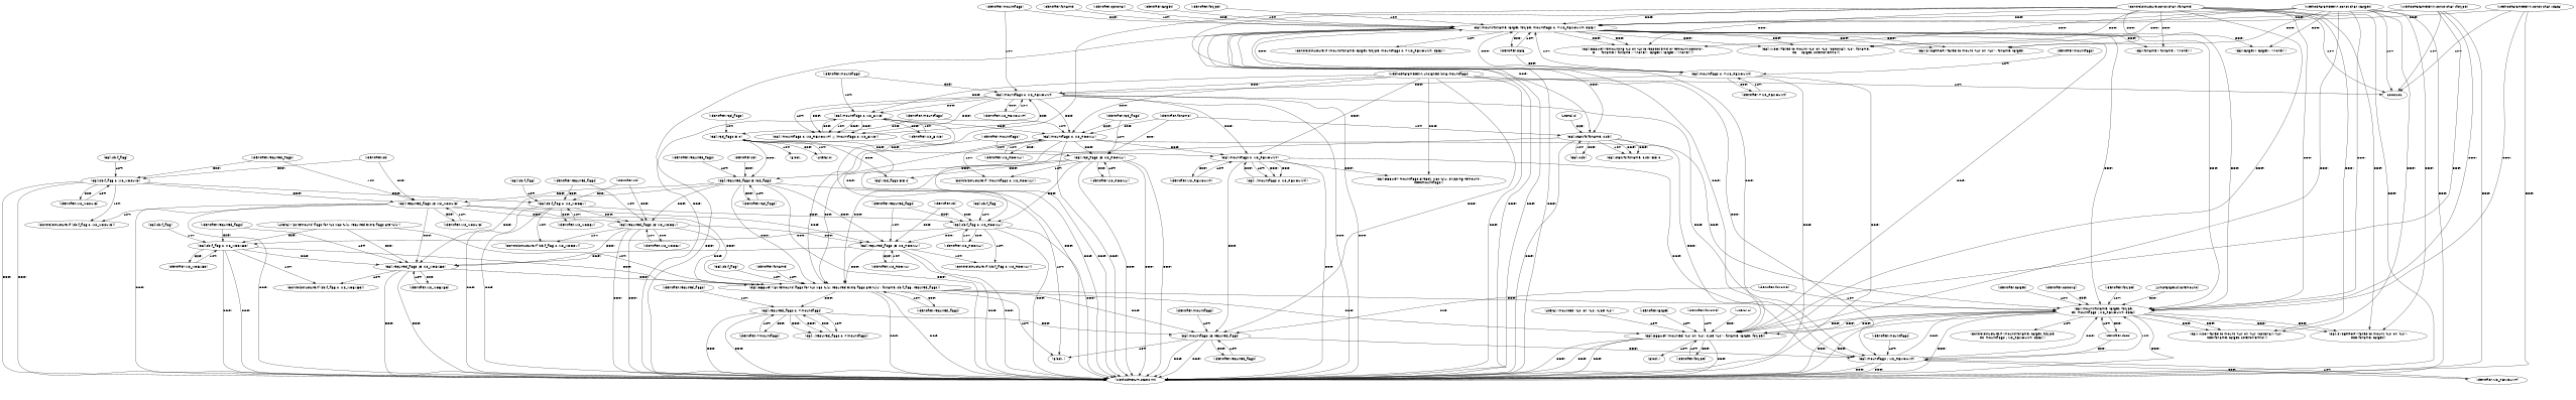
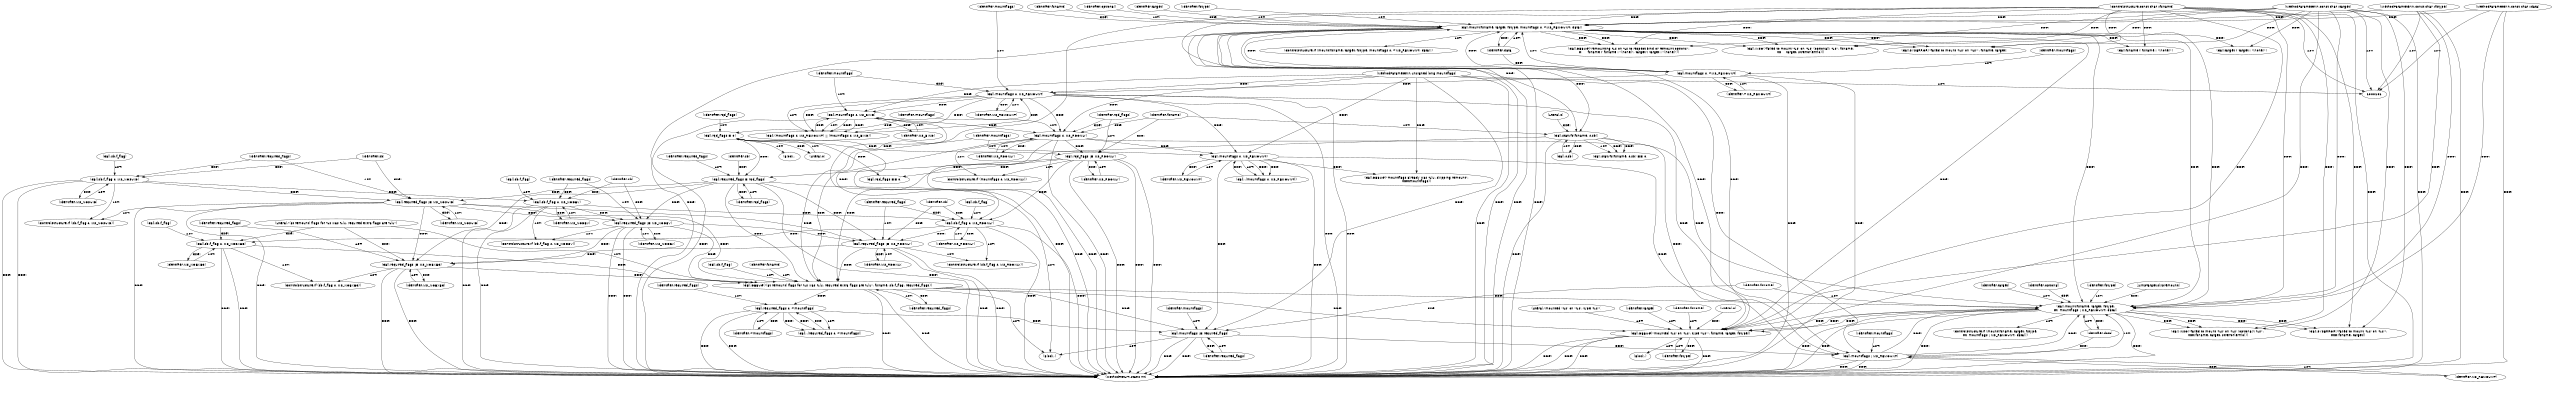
  digraph {
    fontname="DejaVu Sans"
    node [fontname="DejaVu Sans"]
    edge [fontname="DejaVu Sans"]
    n1 [label="(Call,DEBUG(\"mounted '%s' on '%s', type '%s'\", fsname, target, fstype))"]
    n2 [label="(Identifier,fstype)"]
    n3 [label="(Block,)"]
    n4 [label="(MethodReturn,static int)"]
    n5 [label="(Call,DEBUG(\"(at remount) flags for %s was %lu, required extra flags are %lu\", fsname, sb.f_flag, required_flags))"]
    n6 [label="(Call,mount(fsname, target, fstype,\n\t\t\t  mountflags | MS_REMOUNT, data))"]
    n7 [label="(Call,mountflags |= required_flags)"]
    n8 [label="(Call,required_flags & ~mountflags)"]
    n9 [label="(Identifier,required_flags)"]
    n10 [label="(Block,)"]
    n11 [label="(Call,SYSERROR(\"failed to mount '%s' on '%s'\",\n\t\t\t\t\t fsname, target))"]
    n12 [label="(Call,INFO(\"failed to mount '%s' on '%s' (optional): %s\",\n \t\t\t\t\t fsname, target, strerror(errno)))"]
    n13 [label="(ControlStructure,if (mount(fsname, target, fstype,\n\t\t\t  mountflags | MS_REMOUNT, data)))"]
    n14 [label="(Identifier,data)"]
    n15 [label="(Call,mountflags | MS_REMOUNT)"]
    n16 [label="(Identifier,required_flags)"]
    n17 [label="(Identifier,~mountflags)"]
    n18 [label="(Call,!(required_flags & ~mountflags))"]
    n19 [label="(Call,statvfs(fsname, &sb))"]
    n20 [label="(Call,&sb)"]
    n21 [label="(Call,statvfs(fsname, &sb) == 0)"]
    n22 [label="(ControlStructure,const char *fsname)"]
    n23 [label="(Call,mount(fsname, target, fstype, mountflags & ~MS_REMOUNT, data))"]
    n24 [label="(Call,fsname ? fsname : \"(none)\")"]
    n25 [label="(Call,DEBUG(\"remounting %s on %s to respect bind or remount options\",\n\t\t      fsname ? fsname : \"(none)\", target ? target : \"(none)\"))"]
    n26 [label="(Call,INFO(\"failed to mount '%s' on '%s' (optional): %s\", fsname,\n \t\t\t     target, strerror(errno)))"]
    n27 [label="(Call,SYSERROR(\"failed to mount '%s' on '%s'\", fsname, target))"]
    1000101
    n29 [label="(Call,target ? target : \"(none)\")"]
    n30 [label="(Identifier,data)"]
    n31 [label="(ControlStructure,if (mount(fsname, target, fstype, mountflags & ~MS_REMOUNT, data)))"]
    n32 [label="(Call,mountflags & ~MS_REMOUNT)"]
    n33 [label="(MethodParameterIn,const char *target)"]
    n34 [label="(MethodParameterIn,const char *fstype)"]
    n35 [label="(Call,mountflags & MS_REMOUNT)"]
    n36 [label="(Identifier,~MS_REMOUNT)"]
    n37 [label="(Call,mountflags & MS_RDONLY)"]
    n38 [label="(Call,mountflags & MS_BIND)"]
    n39 [label="(Call,mountflags & MS_REMOUNT)"]
    n40 [label="(Identifier,MS_REMOUNT)"]
    n41 [label="(Call,(mountflags & MS_REMOUNT) || (mountflags & MS_BIND))"]
    n42 [label="(MethodParameterIn,unsigned long mountflags)"]
    n43 [label="(Call,DEBUG(\"mountflags already was %lu, skipping remount\",\n\t\t\t\t\t\tmountflags))"]
    n44 [label="(Call,sb.f_flag & MS_RDONLY)"]
    n45 [label="(Call,rqd_flags |= MS_RDONLY)"]
    n46 [label="(ControlStructure,if (mountflags & MS_RDONLY))"]
    n47 [label="(Identifier,MS_RDONLY)"]
    n48 [label="(Identifier,MS_BIND)"]
    n49 [label="(Identifier,MS_REMOUNT)"]
    n50 [label="(Call,!(mountflags & MS_REMOUNT))"]
    n51 [label="(Identifier,MS_REMOUNT)"]
    n52 [label="(MethodParameterIn,const char *data)"]
    n53 [label="(Call,sb.f_flag & MS_NOEXEC)"]
    n54 [label="(Call,required_flags |= MS_NOEXEC)"]
    n55 [label="(ControlStructure,if (sb.f_flag & MS_NOEXEC))"]
    n56 [label="(Identifier,MS_NOEXEC)"]
    n57 [label="(Identifier,MS_NOEXEC)"]
    n58 [label="(Call,required_flags |= MS_RDONLY)"]
    n59 [label="(Identifier,MS_RDONLY)"]
    n60 [label="(ControlStructure,if (sb.f_flag & MS_RDONLY))"]
    n61 [label="(Identifier,MS_RDONLY)"]
    n62 [label="(Call,sb.f_flag & MS_NODEV)"]
    n63 [label="(Call,required_flags |= MS_NODEV)"]
    n64 [label="(ControlStructure,if (sb.f_flag & MS_NODEV))"]
    n65 [label="(Identifier,MS_NODEV)"]
    n66 [label="(Identifier,MS_NODEV)"]
    n67 [label="(Call,sb.f_flag & MS_NOSUID)"]
    n68 [label="(Call,required_flags |= MS_NOSUID)"]
    n69 [label="(Identifier,MS_NOSUID)"]
    n70 [label="(ControlStructure,if (sb.f_flag & MS_NOSUID))"]
    n71 [label="(Identifier,MS_NOSUID)"]
    n72 [label="(Call,required_flags = rqd_flags)"]
    n73 [label="(Identifier,MS_RDONLY)"]
    n74 [label="(Call,rqd_flags == 0)"]
    n75 [label="(Identifier,rqd_flags)"]
    n76 [label="(Call,rqd_flags = 0)"]
    n77 [label="(Block,)"]
    n78 [label="(Literal,0)"]
    n79 [label="(Literal,\"(at remount) flags for %s was %lu, required extra flags are %lu\")"]
    n80 [label="(Call,sb.f_flag)"]
    n81 [label="(Identifier,mountflags)"]
    n82 [label="(Identifier,target)"]
    n83 [label="(Call,sb.f_flag)"]
    n84 [label="(Identifier,required_flags)"]
    n85 [label="(Literal,0)"]
    n86 [label="(Identifier,fsname)"]
    n87 [label="(Identifier,fsname)"]
    n88 [label="(Call,sb.f_flag)"]
    n89 [label="(Identifier,required_flags)"]
    n90 [label="(Identifier,sb)"]
    n91 [label="(Identifier,fsname)"]
    n92 [label="(Literal,\"mounted '%s' on '%s', type '%s'\")"]
    n93 [label="(Literal,0)"]
    n94 [label="(Identifier,mountflags)"]
    n95 [label="(Call,sb.f_flag)"]
    n96 [label="(Identifier,optional)"]
    n97 [label="(Identifier,optional)"]
    n98 [label="(Identifier,sb)"]
    n99 [label="(Identifier,target)"]
    n100 [label="(Identifier,mountflags)"]
    n101 [label="(Identifier,mountflags)"]
    n102 [label="(Identifier,target)"]
    n103 [label="(Identifier,fsname)"]
    n104 [label="(Identifier,required_flags)"]
    n105 [label="(Identifier,fstype)"]
    n106 [label="(Identifier,rqd_flags)"]
    n107 [label="(Call,sb.f_flag)"]
    n108 [label="(Identifier,rqd_flags)"]
    n109 [label="(Identifier,required_flags)"]
    n110 [label="(Identifier,fstype)"]
    n111 [label="(Identifier,sb)"]
    n112 [label="(Identifier,mountflags)"]
    n113 [label="(Identifier,required_flags)"]
    n114 [label="(Identifier,fsname)"]
    n115 [label="(Identifier,sb)"]
    n116 [label="(Identifier,required_flags)"]
    n117 [label="(Identifier,mountflags)"]
    n118 [label="(JumpTarget,skipremount:)"]
    n119 [label="(Identifier,mountflags)"]
    n1 -> n2 [label="CFG: "]
    n1 -> n3 [label="AST: "]
    n1 -> n4 [label="DDG: "]
    n1 -> n4 [label="DDG: "]
    n1 -> n4 [label="DDG: "]
    n1 -> n4 [label="DDG: "]
    n2 -> n1 [label="AST: "]
    n5 -> n1 [label="DDG: "]
    n5 -> n4 [label="DDG: "]
    n5 -> n4 [label="DDG: "]
    n5 -> n6 [label="DDG: "]
    n5 -> n7 [label="DDG: "]
    n5 -> n8 [label="DDG: "]
    n5 -> n9 [label="CFG: "]
    n5 -> n10 [label="AST: "]
    n6 -> n1 [label="DDG: "]
    n6 -> n1 [label="DDG: "]
    n6 -> n1 [label="DDG: "]
    n6 -> n4 [label="DDG: "]
    n6 -> n4 [label="DDG: "]
    n6 -> n4 [label="DDG: "]
    n6 -> n4 [label="DDG: "]
    n6 -> n11 [label="DDG: "]
    n6 -> n11 [label="DDG: "]
    n6 -> n12 [label="DDG: "]
    n6 -> n12 [label="DDG: "]
    n6 -> n13 [label="AST: "]
    n6 -> n14 [label="CFG: "]
    n7 -> n4 [label="DDG: "]
    n7 -> n4 [label="DDG: "]
    n7 -> n10 [label="AST: "]
    n7 -> n15 [label="DDG: "]
    n7 -> n16 [label="CFG: "]
    n8 -> n4 [label="DDG: "]
    n8 -> n4 [label="DDG: "]
    n8 -> n7 [label="DDG: "]
    n8 -> n17 [label="CFG: "]
    n8 -> n18 [label="AST: "]
    n8 -> n18 [label="DDG: "]
    n8 -> n18 [label="DDG: "]
    n9 -> n5 [label="AST: "]
    n14 -> n6 [label="AST: "]
    n14 -> n15 [label="CFG: "]
    n15 -> n4 [label="DDG: "]
    n15 -> n4 [label="DDG: "]
    n15 -> n6 [label="AST: "]
    n15 -> n6 [label="DDG: "]
    n15 -> n6 [label="DDG: "]
    n15 -> n49 [label="CFG: "]
    n16 -> n7 [label="AST: "]
    n17 -> n8 [label="AST: "]
    n18 -> n8 [label="CFG: "]
    n19 -> n4 [label="DDG: "]
    n19 -> n5 [label="DDG: "]
    n19 -> n6 [label="DDG: "]
    n19 -> n20 [label="CFG: "]
    n19 -> n21 [label="AST: "]
    n19 -> n21 [label="DDG: "]
    n19 -> n21 [label="DDG: "]
    n20 -> n19 [label="AST: "]
    n22 -> n1 [label="DDG: "]
    n22 -> n4 [label="DDG: "]
    n22 -> n5 [label="DDG: "]
    n22 -> n6 [label="DDG: "]
    n22 -> n11 [label="DDG: "]
    n22 -> n12 [label="DDG: "]
    n22 -> n19 [label="DDG: "]
    n22 -> n23 [label="DDG: "]
    n22 -> n24 [label="DDG: "]
    n22 -> n25 [label="DDG: "]
    n22 -> n26 [label="DDG: "]
    n22 -> n27 [label="DDG: "]
    n22 -> 1000101 [label="AST: "]
    n23 -> n1 [label="DDG: "]
    n23 -> n1 [label="DDG: "]
    n23 -> n1 [label="DDG: "]
    n23 -> n4 [label="DDG: "]
    n23 -> n4 [label="DDG: "]
    n23 -> n4 [label="DDG: "]
    n23 -> n4 [label="DDG: "]
    n23 -> n6 [label="DDG: "]
    n23 -> n6 [label="DDG: "]
    n23 -> n6 [label="DDG: "]
    n23 -> n19 [label="DDG: "]
    n23 -> n24 [label="DDG: "]
    n23 -> n25 [label="DDG: "]
    n23 -> n25 [label="DDG: "]
    n23 -> n26 [label="DDG: "]
    n23 -> n26 [label="DDG: "]
    n23 -> n27 [label="DDG: "]
    n23 -> n27 [label="DDG: "]
    n23 -> n29 [label="DDG: "]
    n23 -> n30 [label="CFG: "]
    n23 -> n31 [label="AST: "]
    n30 -> n23 [label="AST: "]
    n30 -> n32 [label="CFG: "]
    n32 -> n4 [label="DDG: "]
    n32 -> n4 [label="DDG: "]
    n32 -> n23 [label="AST: "]
    n32 -> n23 [label="DDG: "]
    n32 -> n23 [label="DDG: "]
    n32 -> n35 [label="DDG: "]
    n32 -> n36 [label="CFG: "]
    n33 -> n1 [label="DDG: "]
    n33 -> n4 [label="DDG: "]
    n33 -> n6 [label="DDG: "]
    n33 -> n11 [label="DDG: "]
    n33 -> n12 [label="DDG: "]
    n33 -> n23 [label="DDG: "]
    n33 -> n25 [label="DDG: "]
    n33 -> n26 [label="DDG: "]
    n33 -> n27 [label="DDG: "]
    n33 -> 1000101 [label="AST: "]
    n33 -> n29 [label="DDG: "]
    n34 -> n1 [label="DDG: "]
    n34 -> n4 [label="DDG: "]
    n34 -> n6 [label="DDG: "]
    n34 -> n23 [label="DDG: "]
    n34 -> 1000101 [label="AST: "]
    n35 -> n4 [label="DDG: "]
    n35 -> n4 [label="DDG: "]
    n35 -> n15 [label="DDG: "]
    n35 -> n37 [label="DDG: "]
    n35 -> n38 [label="DDG: "]
    n35 -> n39 [label="DDG: "]
    n35 -> n40 [label="CFG: "]
    n35 -> n41 [label="AST: "]
    n35 -> n41 [label="DDG: "]
    n35 -> n41 [label="DDG: "]
    n36 -> n32 [label="AST: "]
    n37 -> n4 [label="DDG: "]
    n37 -> n4 [label="DDG: "]
    n37 -> n15 [label="DDG: "]
    n37 -> n39 [label="DDG: "]
    n37 -> n44 [label="DDG: "]
    n37 -> n45 [label="DDG: "]
    n37 -> n46 [label="AST: "]
    n37 -> n47 [label="CFG: "]
    n38 -> n4 [label="DDG: "]
    n38 -> n4 [label="DDG: "]
    n38 -> n37 [label="DDG: "]
    n38 -> n41 [label="AST: "]
    n38 -> n41 [label="DDG: "]
    n38 -> n41 [label="DDG: "]
    n38 -> n48 [label="CFG: "]
    n39 -> n4 [label="DDG: "]
    n39 -> n7 [label="DDG: "]
    n39 -> n15 [label="DDG: "]
    n39 -> n43 [label="DDG: "]
    n39 -> n50 [label="AST: "]
    n39 -> n50 [label="DDG: "]
    n39 -> n50 [label="DDG: "]
    n39 -> n51 [label="CFG: "]
    n40 -> n35 [label="AST: "]
    n41 -> n35 [label="CFG: "]
    n41 -> n38 [label="CFG: "]
    n42 -> n4 [label="DDG: "]
    n42 -> n7 [label="DDG: "]
    n42 -> n15 [label="DDG: "]
    n42 -> 1000101 [label="AST: "]
    n42 -> n35 [label="DDG: "]
    n42 -> n37 [label="DDG: "]
    n42 -> n38 [label="DDG: "]
    n42 -> n39 [label="DDG: "]
    n42 -> n43 [label="DDG: "]
    n44 -> n4 [label="DDG: "]
    n44 -> n4 [label="DDG: "]
    n44 -> n53 [label="DDG: "]
    n44 -> n58 [label="DDG: "]
    n44 -> n59 [label="CFG: "]
    n44 -> n60 [label="AST: "]
    n45 -> n4 [label="DDG: "]
    n45 -> n4 [label="DDG: "]
    n45 -> n4 [label="DDG: "]
    n45 -> n44 [label="DDG: "]
    n45 -> n46 [label="AST: "]
    n45 -> n72 [label="DDG: "]
    n45 -> n73 [label="CFG: "]
    n45 -> n74 [label="DDG: "]
    n47 -> n37 [label="AST: "]
    n48 -> n38 [label="AST: "]
    n49 -> n15 [label="AST: "]
    n50 -> n39 [label="CFG: "]
    n51 -> n39 [label="AST: "]
    n52 -> n4 [label="DDG: "]
    n52 -> n6 [label="DDG: "]
    n52 -> n23 [label="DDG: "]
    n52 -> 1000101 [label="AST: "]
    n53 -> n4 [label="DDG: "]
    n53 -> n4 [label="DDG: "]
    n53 -> n5 [label="DDG: "]
-   n53 -> n54 [label="DDG: "]
    n53 -> n55 [label="AST: "]
    n53 -> n56 [label="CFG: "]
    n54 -> n4 [label="DDG: "]
    n54 -> n4 [label="DDG: "]
    n54 -> n5 [label="DDG: "]
    n54 -> n55 [label="AST: "]
    n54 -> n57 [label="CFG: "]
    n56 -> n53 [label="AST: "]
    n57 -> n54 [label="AST: "]
    n58 -> n4 [label="DDG: "]
    n58 -> n4 [label="DDG: "]
    n58 -> n5 [label="DDG: "]
    n58 -> n54 [label="DDG: "]
    n58 -> n60 [label="AST: "]
    n58 -> n61 [label="CFG: "]
    n59 -> n44 [label="AST: "]
    n61 -> n58 [label="AST: "]
    n62 -> n4 [label="DDG: "]
    n62 -> n4 [label="DDG: "]
    n62 -> n44 [label="DDG: "]
    n62 -> n63 [label="DDG: "]
    n62 -> n64 [label="AST: "]
    n62 -> n65 [label="CFG: "]
    n63 -> n4 [label="DDG: "]
    n63 -> n4 [label="DDG: "]
    n63 -> n5 [label="DDG: "]
    n63 -> n54 [label="DDG: "]
    n63 -> n58 [label="DDG: "]
    n63 -> n64 [label="AST: "]
    n63 -> n66 [label="CFG: "]
    n65 -> n62 [label="AST: "]
    n66 -> n63 [label="AST: "]
    n67 -> n4 [label="DDG: "]
    n67 -> n4 [label="DDG: "]
    n67 -> n62 [label="DDG: "]
    n67 -> n68 [label="DDG: "]
    n67 -> n69 [label="CFG: "]
    n67 -> n70 [label="AST: "]
    n68 -> n4 [label="DDG: "]
    n68 -> n4 [label="DDG: "]
    n68 -> n5 [label="DDG: "]
    n68 -> n54 [label="DDG: "]
    n68 -> n58 [label="DDG: "]
    n68 -> n63 [label="DDG: "]
    n68 -> n70 [label="AST: "]
    n68 -> n71 [label="CFG: "]
    n69 -> n67 [label="AST: "]
    n71 -> n68 [label="AST: "]
    n72 -> n4 [label="DDG: "]
    n72 -> n5 [label="DDG: "]
    n72 -> n10 [label="AST: "]
    n72 -> n54 [label="DDG: "]
    n72 -> n58 [label="DDG: "]
    n72 -> n63 [label="DDG: "]
    n72 -> n68 [label="DDG: "]
    n72 -> n75 [label="CFG: "]
    n73 -> n45 [label="AST: "]
    n75 -> n72 [label="AST: "]
    n76 -> n4 [label="DDG: "]
    n76 -> n45 [label="DDG: "]
    n76 -> n72 [label="DDG: "]
    n76 -> n74 [label="DDG: "]
    n76 -> n77 [label="AST: "]
    n76 -> n78 [label="CFG: "]
    n78 -> n76 [label="AST: "]
    n79 -> n5 [label="AST: "]
    n79 -> n53 [label="CFG: "]
    n79 -> n54 [label="CFG: "]
    n80 -> n53 [label="AST: "]
    n81 -> n7 [label="AST: "]
    n82 -> n6 [label="AST: "]
    n83 -> n44 [label="AST: "]
    n84 -> n53 [label="CFG: "]
    n84 -> n54 [label="AST: "]
    n85 -> n1 [label="CFG: "]
    n86 -> n23 [label="AST: "]
    n87 -> n6 [label="AST: "]
    n87 -> n7 [label="CFG: "]
    n88 -> n62 [label="AST: "]
    n89 -> n8 [label="AST: "]
    n90 -> n44 [label="CFG: "]
    n90 -> n58 [label="CFG: "]
    n91 -> n19 [label="AST: "]
    n91 -> n37 [label="CFG: "]
    n91 -> n45 [label="CFG: "]
    n92 -> n1 [label="AST: "]
    n93 -> n19 [label="CFG: "]
    n94 -> n32 [label="AST: "]
    n95 -> n67 [label="AST: "]
    n96 -> n6 [label="CFG: "]
    n97 -> n23 [label="CFG: "]
    n98 -> n67 [label="CFG: "]
    n98 -> n68 [label="CFG: "]
    n99 -> n23 [label="AST: "]
    n100 -> n15 [label="AST: "]
    n101 -> n37 [label="AST: "]
    n101 -> n76 [label="CFG: "]
    n102 -> n1 [label="AST: "]
    n103 -> n1 [label="AST: "]
    n104 -> n67 [label="CFG: "]
    n104 -> n68 [label="AST: "]
    n105 -> n6 [label="AST: "]
    n106 -> n37 [label="CFG: "]
    n106 -> n45 [label="AST: "]
    n107 -> n5 [label="AST: "]
    n108 -> n76 [label="AST: "]
    n109 -> n44 [label="CFG: "]
    n109 -> n58 [label="AST: "]
    n110 -> n23 [label="AST: "]
    n111 -> n62 [label="CFG: "]
    n111 -> n63 [label="CFG: "]
    n112 -> n23 [label="CFG: "]
    n112 -> n35 [label="AST: "]
    n113 -> n72 [label="AST: "]
    n114 -> n5 [label="AST: "]
    n115 -> n72 [label="CFG: "]
    n116 -> n62 [label="CFG: "]
    n116 -> n63 [label="AST: "]
    n117 -> n5 [label="CFG: "]
    n117 -> n39 [label="AST: "]
    n118 -> n6 [label="CFG: "]
    n119 -> n35 [label="CFG: "]
    n119 -> n38 [label="AST: "]
  }
